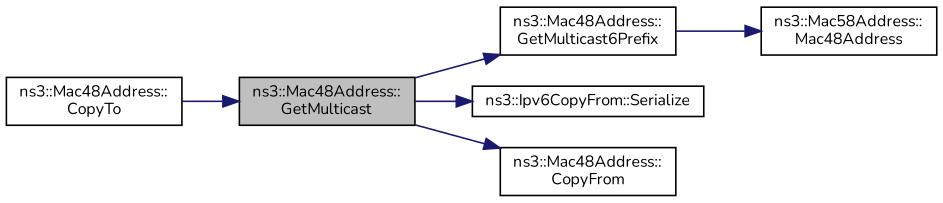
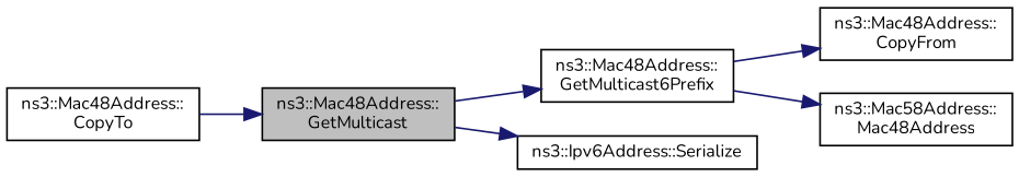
  digraph {
    fontname=Nunito
    rankdir=LR
    node [color=black fillcolor=white fontname=Nunito fontsize=10 shape=record style=filled]
    edge [color=midnightblue fontname=Nunito fontsize=10 labelfontname=Helvetica labelfontsize=10 style=solid]
    n1 [fillcolor=grey75 fontcolor=black height=0.2 label="ns3::Mac48Address::\lGetMulticast" width=0.4]
    n2 [height=0.2 label="ns3::Mac48Address::\lGetMulticast6Prefix" width=0.4]
-   n3 [height=0.2 label="ns3::Ipv6CopyFrom::Serialize" width=0.4]
+   n3 [height=0.2 label="ns3::Ipv6Address::Serialize" width=0.4]
    n4 [height=0.2 label="ns3::Mac48Address::\lCopyFrom" width=0.4]
    n5 [height=0.2 label="ns3::Mac58Address::\lMac48Address" width=0.4]
    n6 [height=0.2 label="ns3::Mac48Address::\lCopyTo" width=0.4]
    n1 -> n2
    n1 -> n3
-   n1 -> n4
+   n2 -> n4
    n2 -> n5
    n6 -> n1
  }
